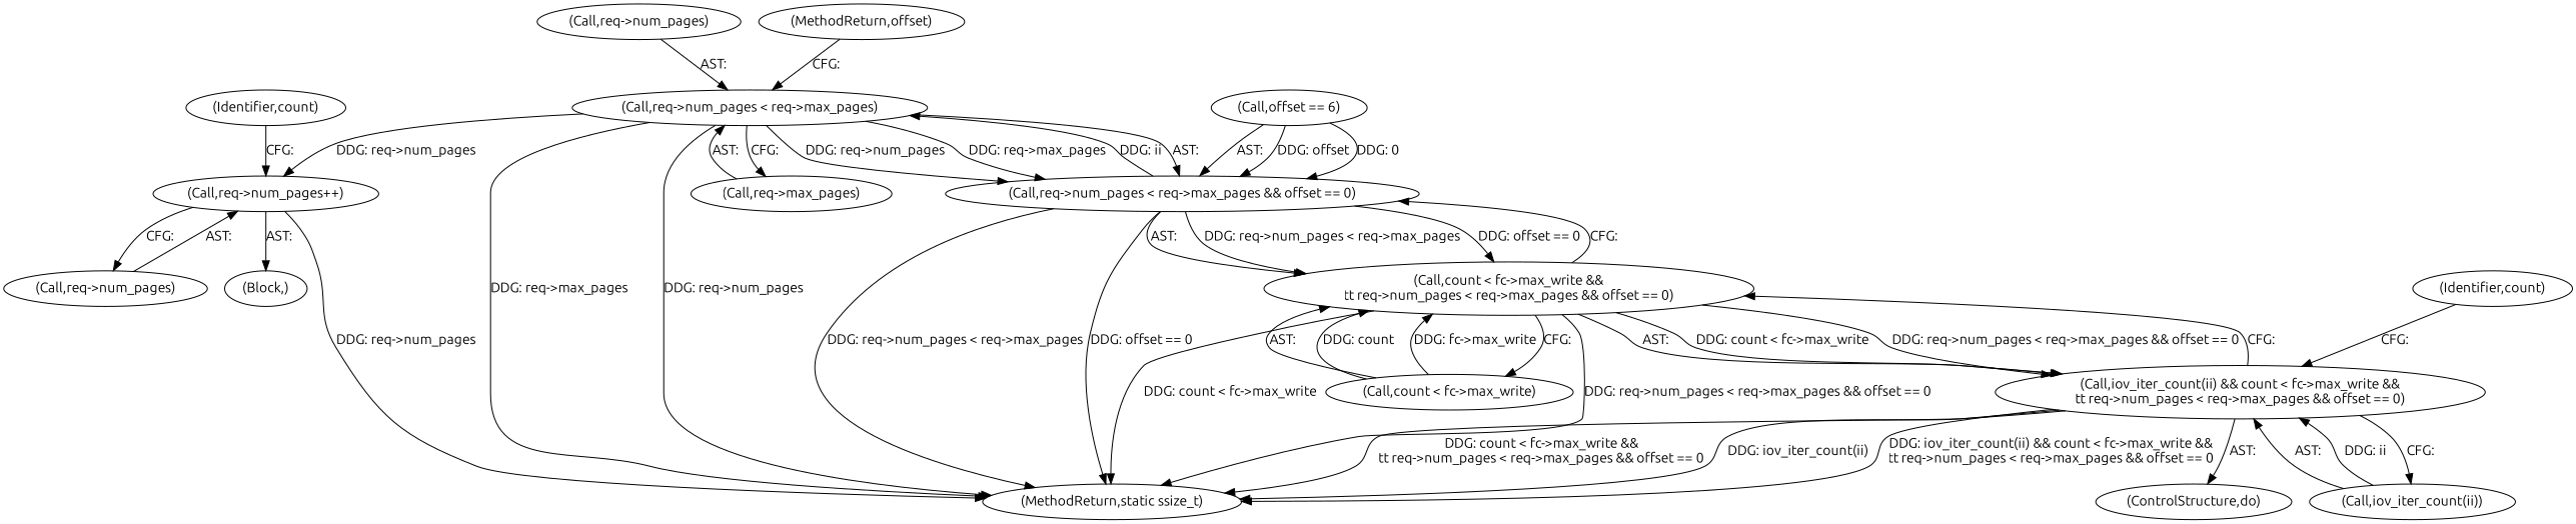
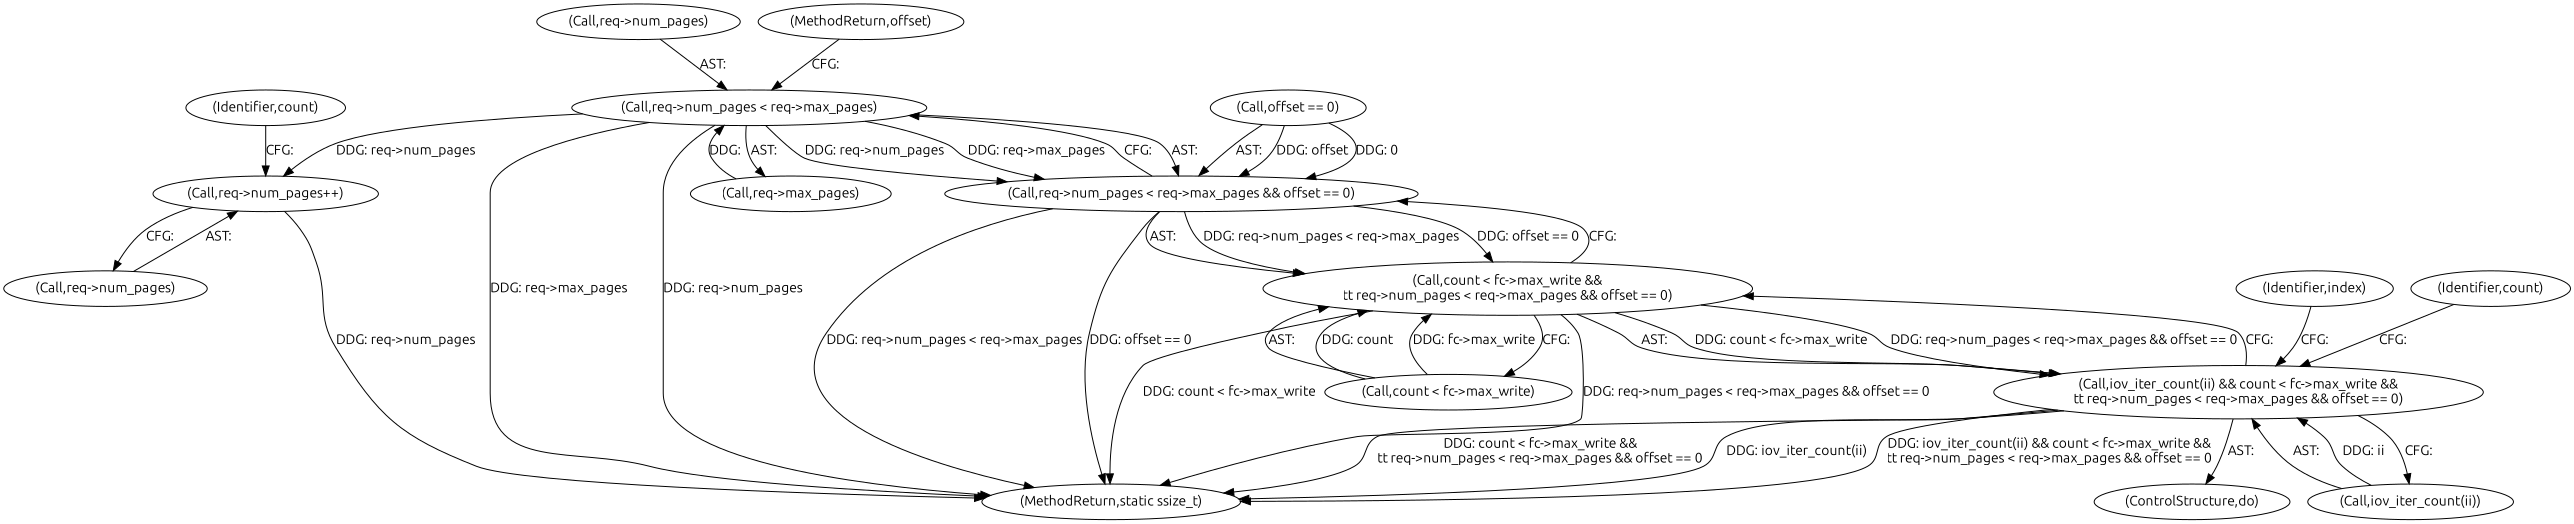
  digraph {
    fontname=Ubuntu
    node [fontname=Ubuntu]
    edge [fontname=Ubuntu]
    n1 [label="(Call,req->num_pages++)"]
    n2 [label="(Call,req->num_pages)"]
-   n3 [label="(Block,)"]
    n4 [label="(MethodReturn,static ssize_t)"]
    n5 [label="(Call,req->num_pages < req->max_pages)"]
    n6 [label="(Call,req->num_pages < req->max_pages && offset == 0)"]
    n7 [label="(Call,req->max_pages)"]
    n8 [label="(Call,count < fc->max_write &&\n\t\t req->num_pages < req->max_pages && offset == 0)"]
    n9 [label="(Call,iov_iter_count(ii) && count < fc->max_write &&\n\t\t req->num_pages < req->max_pages && offset == 0)"]
    n10 [label="(Call,count < fc->max_write)"]
-   n11 [label="(Call,offset == 6)"]
+   n11 [label="(Call,offset == 0)"]
    n12 [label="(ControlStructure,do)"]
    n13 [label="(Call,iov_iter_count(ii))"]
    n14 [label="(Call,req->num_pages)"]
    n15 [label="(MethodReturn,offset)"]
    n16 [label="(Identifier,count)"]
+   n17 [label="(Identifier,index)"]
    n18 [label="(Identifier,count)"]
    n1 -> n2 [label="CFG: "]
-   n1 -> n3 [label="AST: "]
    n1 -> n4 [label="DDG: req->num_pages"]
    n2 -> n1 [label="AST: "]
    n5 -> n1 [label="DDG: req->num_pages"]
    n5 -> n4 [label="DDG: req->max_pages"]
    n5 -> n4 [label="DDG: req->num_pages"]
    n5 -> n6 [label="AST: "]
    n5 -> n6 [label="DDG: req->num_pages"]
    n5 -> n6 [label="DDG: req->max_pages"]
-   n5 -> n7 [label="CFG: "]
+   n5 -> n7 [label="AST: "]
    n6 -> n4 [label="DDG: offset == 0"]
    n6 -> n4 [label="DDG: req->num_pages < req->max_pages"]
-   n6 -> n5 [label="DDG: ii"]
+   n6 -> n5 [label="CFG: "]
    n6 -> n8 [label="AST: "]
    n6 -> n8 [label="DDG: req->num_pages < req->max_pages"]
    n6 -> n8 [label="DDG: offset == 0"]
-   n7 -> n5 [label="AST: "]
+   n7 -> n5 [label="DDG: "]
    n8 -> n4 [label="DDG: req->num_pages < req->max_pages && offset == 0"]
    n8 -> n4 [label="DDG: count < fc->max_write"]
    n8 -> n6 [label="CFG: "]
    n8 -> n9 [label="AST: "]
    n8 -> n9 [label="DDG: count < fc->max_write"]
    n8 -> n9 [label="DDG: req->num_pages < req->max_pages && offset == 0"]
    n8 -> n10 [label="CFG: "]
    n9 -> n4 [label="DDG: count < fc->max_write &&\n\t\t req->num_pages < req->max_pages && offset == 0"]
    n9 -> n4 [label="DDG: iov_iter_count(ii)"]
    n9 -> n4 [label="DDG: iov_iter_count(ii) && count < fc->max_write &&\n\t\t req->num_pages < req->max_pages && offset == 0"]
    n9 -> n8 [label="CFG: "]
    n9 -> n12 [label="AST: "]
    n9 -> n13 [label="CFG: "]
    n10 -> n8 [label="AST: "]
    n10 -> n8 [label="DDG: count"]
    n10 -> n8 [label="DDG: fc->max_write"]
    n11 -> n6 [label="AST: "]
    n11 -> n6 [label="DDG: offset"]
    n11 -> n6 [label="DDG: 0"]
    n13 -> n9 [label="AST: "]
    n13 -> n9 [label="DDG: ii"]
    n14 -> n5 [label="AST: "]
    n15 -> n5 [label="CFG: "]
    n16 -> n9 [label="CFG: "]
+   n17 -> n9 [label="CFG: "]
    n18 -> n1 [label="CFG: "]
  }
